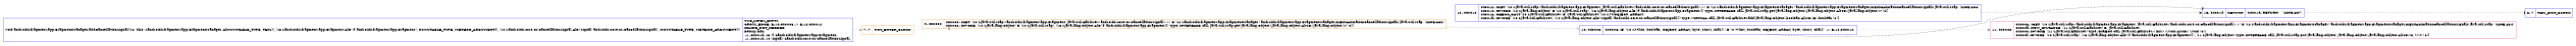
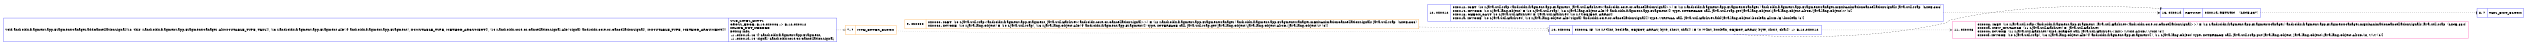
  digraph {
    rankdir=LR
    node [color=blue shape=record]
    edge [arrowhead=tee color=black style=dotted]
-   n1 [color=darkorange label="{7\:\ ?|NOT_ENTER_BLOCK\l}"]
+   n1 [color=darkorange label="{7\:\ ?|MTH_ENTER_BLOCK\l}"]
    n2 [color=darkorange label="{9\:\ 0x0000|0x0000: IGET  (r0 I:java.util.Map\<androidx.fragment.app.Fragment, java.util.HashSet\<androidx.core.os.CancellationSignal\>\>) = (r2 I:androidx.fragment.app.FragmentManager) androidx.fragment.app.FragmentManager.mExitAnimationCancellationSignals java.util.Map  (LINE:833)\l0x0002: INVOKE  (r0 I:java.lang.Object) = (r0 I:java.util.Map), (r3 I:java.lang.Object A[D('f' androidx.fragment.app.Fragment)]) type: INTERFACE call: java.util.Map.get(java.lang.Object):java.lang.Object A[MD:(java.lang.Object):V (c)]\l}"]
    n3 [label="{10\:\ 0x0006|0x0006: IF  (r0 I:??[int, boolean, OBJECT, ARRAY, byte, short, char]) != (0 ??[int, boolean, OBJECT, ARRAY, byte, short, char])  \-\> B:12:0x0012 \l}"]
    n4 [color=deeppink label="{11\:\ 0x0008|0x0008: IGET  (r0 I:java.util.Map\<androidx.fragment.app.Fragment, java.util.HashSet\<androidx.core.os.CancellationSignal\>\>) = (r2 I:androidx.fragment.app.FragmentManager) androidx.fragment.app.FragmentManager.mExitAnimationCancellationSignals java.util.Map  (LINE:834)\l0x000a: NEW_INSTANCE  (r1 I:java.util.HashSet) =  java.util.HashSet \l0x000c: INVOKE  (r1 I:java.util.HashSet) type: DIRECT call: java.util.HashSet.\<init\>():void A[MD:():void (c)]\l0x000f: INVOKE  (r0 I:java.util.Map), (r3 I:java.lang.Object A[D('f' androidx.fragment.app.Fragment)]), (r1 I:java.lang.Object) type: INTERFACE call: java.util.Map.put(java.lang.Object, java.lang.Object):java.lang.Object A[MD:(K, V):V (c)]\l}"]
    n5 [label="{13\:\ 0x001d|RETURN\l|0x001d: RETURN    (LINE:837)\l}"]
    n6 [label="{12\:\ 0x0012|0x0012: IGET  (r0 I:java.util.Map\<androidx.fragment.app.Fragment, java.util.HashSet\<androidx.core.os.CancellationSignal\>\>) = (r2 I:androidx.fragment.app.FragmentManager) androidx.fragment.app.FragmentManager.mExitAnimationCancellationSignals java.util.Map  (LINE:836)\l0x0014: INVOKE  (r0 I:java.lang.Object) = (r0 I:java.util.Map), (r3 I:java.lang.Object A[D('f' androidx.fragment.app.Fragment)]) type: INTERFACE call: java.util.Map.get(java.lang.Object):java.lang.Object A[MD:(java.lang.Object):V (c)]\l0x0018: CHECK_CAST (r0 I:java.util.HashSet) = (java.util.HashSet) (r0 I:??[OBJECT, ARRAY]) \l0x001a: INVOKE  (r0 I:java.util.HashSet), (r4 I:java.lang.Object A[D('signal' androidx.core.os.CancellationSignal)]) type: VIRTUAL call: java.util.HashSet.add(java.lang.Object):boolean A[MD:(E):boolean (c)]\l}"]
    n7 [label="{8\:\ ?|THIS_EXIT_BLOCK\l}"]
    n8 [label="{void androidx.fragment.app.FragmentManager.addCancellationSignal((r2 'this' I:androidx.fragment.app.FragmentManager A[IMMUTABLE_TYPE, THIS]), (r3 I:androidx.fragment.app.Fragment A[D('f' androidx.fragment.app.Fragment), IMMUTABLE_TYPE, METHOD_ARGUMENT]), (r4 I:androidx.core.os.CancellationSignal A[D('signal' androidx.core.os.CancellationSignal), IMMUTABLE_TYPE, METHOD_ARGUMENT]))  | USE_LINES_HINTS\lCROSS_EDGE: B:10:0x0006 \-\> B:12:0x0012\lINLINE_NOT_NEEDED\lDebug Info:\l  \-1 \-0x001d: r3 'f' Landroidx\/fragment\/app\/Fragment;\l  \-1 \-0x001d: r4 'signal' Landroidx\/core\/os\/CancellationSignal;\l}"]
-   n1 -> n2 [color=gray40]
+   n1 -> n3 [color=gray40]
    n2 -> n3 [arrowhead=odot color=gray40 style=dashed]
    n3 -> n4 [arrowhead=vee color=gray40]
    n3 -> n5 [style=dashed]
    n5 -> n7
    n6 -> n5 [arrowhead=vee]
    n8 -> n1 [arrowhead=odot]
  }
